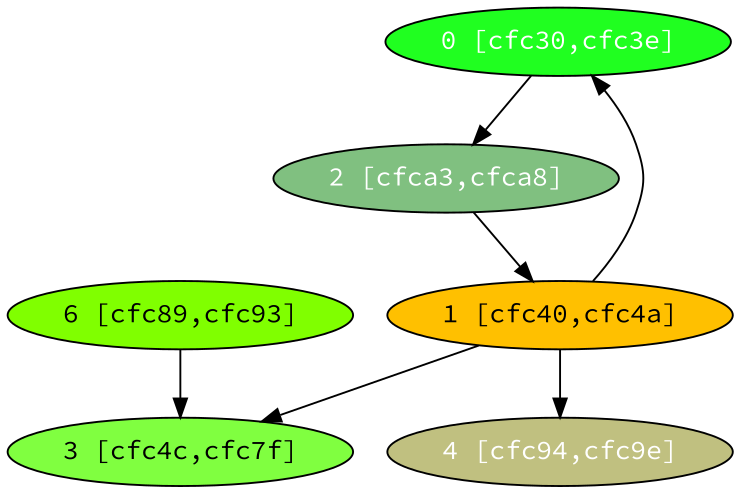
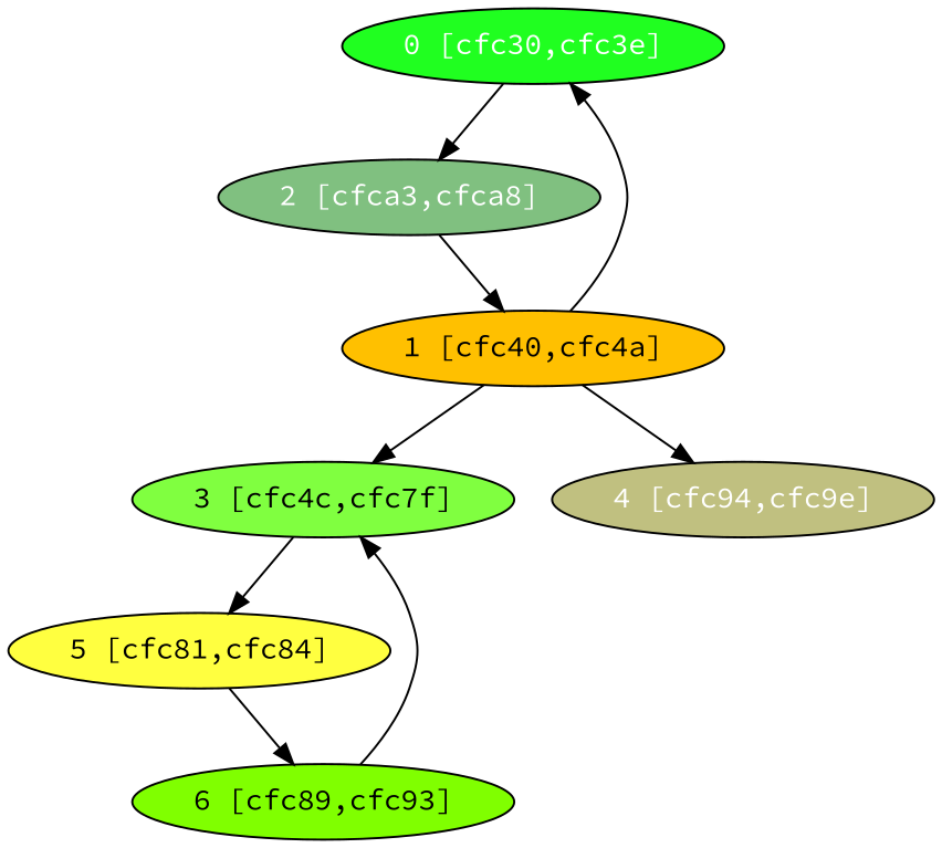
  digraph {
    fontname="Source Code Pro"
    node [fontcolor="#000000" fontname="Source Code Pro" shape=oval style=filled]
    edge [fontname="Source Code Pro"]
    n1 [fillcolor="#20FF20" fontcolor="#ffffff" label="0 [cfc30,cfc3e]"]
    n2 [fillcolor="#80C080" fontcolor="#ffffff" label="2 [cfca3,cfca8]"]
    n3 [fillcolor="#FFC000" label="1 [cfc40,cfc4a]"]
    n4 [fillcolor="#80FF40" label="3 [cfc4c,cfc7f]"]
    n5 [fillcolor="#C0C080" fontcolor="#ffffff" label="4 [cfc94,cfc9e]"]
+   n6 [fillcolor="#FFFF40" label="5 [cfc81,cfc84]"]
    n7 [fillcolor="#80FF00" label="6 [cfc89,cfc93]"]
    n1 -> n2
    n2 -> n3
    n3 -> n1
    n3 -> n4
    n3 -> n5
+   n4 -> n6
+   n6 -> n7
    n7 -> n4
  }
